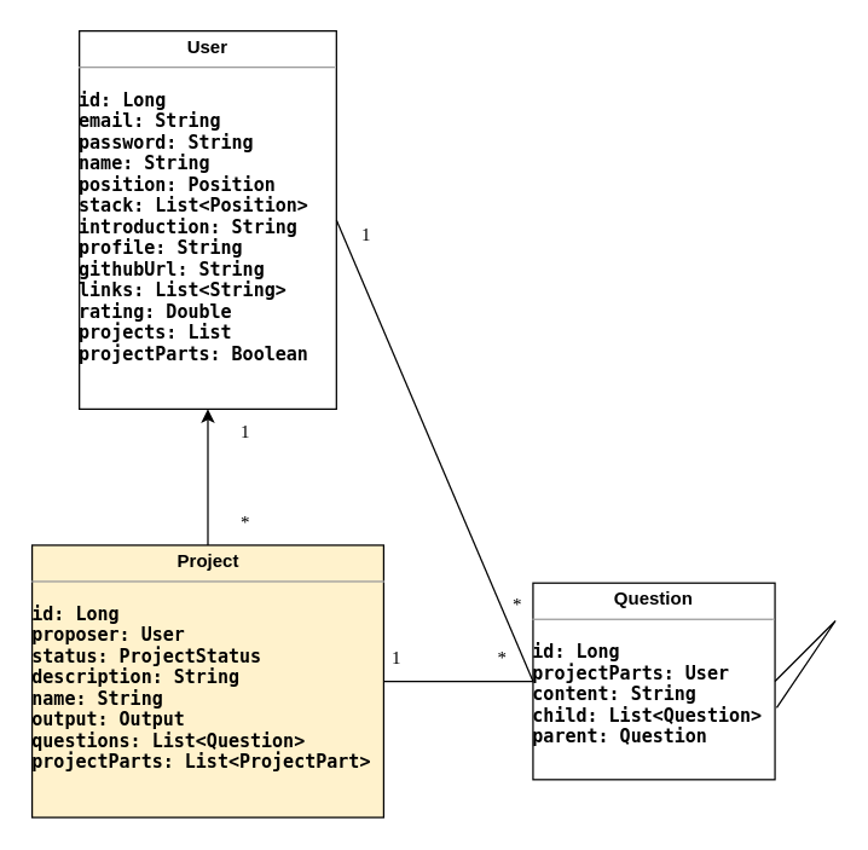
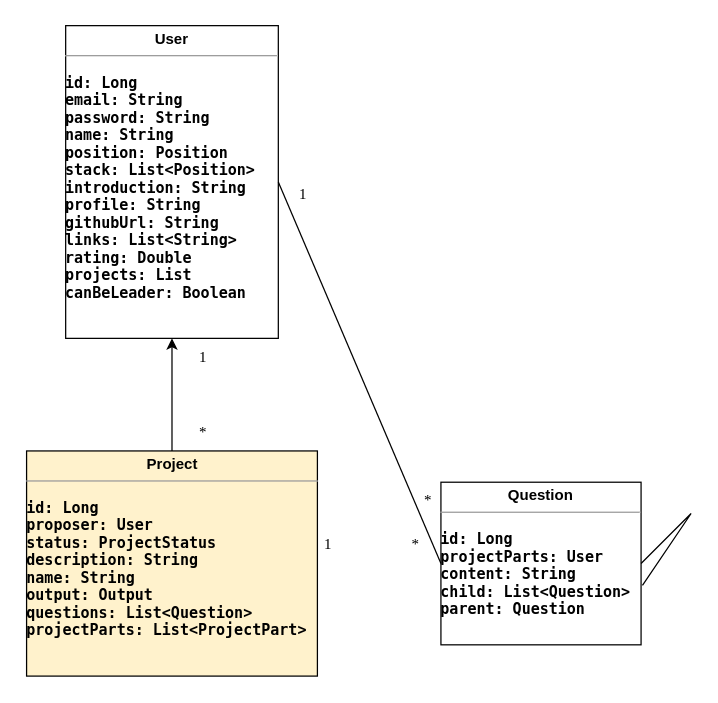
  <mxCell id="0" />
  <mxCell id="1" parent="0" />
- <mxCell id="2" value="&lt;p style=&quot;margin: 0px ; margin-top: 4px ; text-align: center&quot;&gt;&lt;span&gt;User&lt;/span&gt;&lt;/p&gt;&lt;hr size=&quot;1&quot;&gt;&lt;p&gt;&lt;/p&gt;&lt;pre style=&quot;height: 2px ; line-height: 1.5&quot;&gt;&lt;span&gt;id: Long&lt;/span&gt;&lt;/pre&gt;&lt;pre style=&quot;height: 2px ; line-height: 1.5&quot;&gt;&lt;span&gt;email: String&lt;/span&gt;&lt;/pre&gt;&lt;pre style=&quot;height: 2px ; line-height: 1.5&quot;&gt;&lt;span&gt;password: String&lt;/span&gt;&lt;/pre&gt;&lt;pre style=&quot;height: 2px ; line-height: 1.5&quot;&gt;&lt;span&gt;name: String&lt;/span&gt;&lt;/pre&gt;&lt;pre style=&quot;height: 2px ; line-height: 1.5&quot;&gt;&lt;span&gt;position: Position&lt;/span&gt;&lt;/pre&gt;&lt;pre style=&quot;height: 2px ; line-height: 1.5&quot;&gt;&lt;span&gt;stack: List&amp;lt;Position&amp;gt;&lt;/span&gt;&lt;/pre&gt;&lt;pre style=&quot;height: 2px ; line-height: 1.5&quot;&gt;&lt;span&gt;introduction: String&lt;/span&gt;&lt;/pre&gt;&lt;pre style=&quot;height: 2px ; line-height: 1.5&quot;&gt;&lt;span&gt;profile: String&lt;/span&gt;&lt;/pre&gt;&lt;pre style=&quot;height: 2px ; line-height: 1.5&quot;&gt;&lt;span&gt;githubUrl: String&lt;/span&gt;&lt;/pre&gt;&lt;pre style=&quot;height: 2px ; line-height: 1.5&quot;&gt;&lt;span&gt;links: List&amp;lt;String&amp;gt;&lt;/span&gt;&lt;/pre&gt;&lt;pre style=&quot;height: 2px ; line-height: 1.5&quot;&gt;&lt;span&gt;rating: Double&lt;/span&gt;&lt;/pre&gt;&lt;pre style=&quot;height: 2px ; line-height: 1.5&quot;&gt;&lt;span&gt;projects: List&lt;/span&gt;&lt;/pre&gt;&lt;pre style=&quot;height: 2px ; line-height: 1.5&quot;&gt;&lt;span&gt;projectParts: Boolean&lt;/span&gt;&lt;/pre&gt;&lt;pre style=&quot;height: 2px ; line-height: 1.5&quot;&gt;&lt;span&gt;&lt;br&gt;&lt;/span&gt;&lt;/pre&gt;&lt;p&gt;&lt;/p&gt;" style="verticalAlign=top;align=left;overflow=fill;fontSize=12;fontFamily=Helvetica;html=1;horizontal=1;rounded=0;sketch=0;spacingLeft=0;labelBackgroundColor=none;labelBorderColor=none;fontStyle=1;spacingBottom=0;spacingRight=0;spacing=2;" vertex="1" parent="1"><mxGeometry x="52" y="20" width="170" height="250" as="geometry" /></mxCell>
+ <mxCell id="2" value="&lt;p style=&quot;margin: 0px ; margin-top: 4px ; text-align: center&quot;&gt;&lt;span&gt;User&lt;/span&gt;&lt;/p&gt;&lt;hr size=&quot;1&quot;&gt;&lt;p&gt;&lt;/p&gt;&lt;pre style=&quot;height: 2px ; line-height: 1.5&quot;&gt;&lt;span&gt;id: Long&lt;/span&gt;&lt;/pre&gt;&lt;pre style=&quot;height: 2px ; line-height: 1.5&quot;&gt;&lt;span&gt;email: String&lt;/span&gt;&lt;/pre&gt;&lt;pre style=&quot;height: 2px ; line-height: 1.5&quot;&gt;&lt;span&gt;password: String&lt;/span&gt;&lt;/pre&gt;&lt;pre style=&quot;height: 2px ; line-height: 1.5&quot;&gt;&lt;span&gt;name: String&lt;/span&gt;&lt;/pre&gt;&lt;pre style=&quot;height: 2px ; line-height: 1.5&quot;&gt;&lt;span&gt;position: Position&lt;/span&gt;&lt;/pre&gt;&lt;pre style=&quot;height: 2px ; line-height: 1.5&quot;&gt;&lt;span&gt;stack: List&amp;lt;Position&amp;gt;&lt;/span&gt;&lt;/pre&gt;&lt;pre style=&quot;height: 2px ; line-height: 1.5&quot;&gt;&lt;span&gt;introduction: String&lt;/span&gt;&lt;/pre&gt;&lt;pre style=&quot;height: 2px ; line-height: 1.5&quot;&gt;&lt;span&gt;profile: String&lt;/span&gt;&lt;/pre&gt;&lt;pre style=&quot;height: 2px ; line-height: 1.5&quot;&gt;&lt;span&gt;githubUrl: String&lt;/span&gt;&lt;/pre&gt;&lt;pre style=&quot;height: 2px ; line-height: 1.5&quot;&gt;&lt;span&gt;links: List&amp;lt;String&amp;gt;&lt;/span&gt;&lt;/pre&gt;&lt;pre style=&quot;height: 2px ; line-height: 1.5&quot;&gt;&lt;span&gt;rating: Double&lt;/span&gt;&lt;/pre&gt;&lt;pre style=&quot;height: 2px ; line-height: 1.5&quot;&gt;&lt;span&gt;projects: List&lt;/span&gt;&lt;/pre&gt;&lt;pre style=&quot;height: 2px ; line-height: 1.5&quot;&gt;&lt;span&gt;canBeLeader: Boolean&lt;/span&gt;&lt;/pre&gt;&lt;pre style=&quot;height: 2px ; line-height: 1.5&quot;&gt;&lt;span&gt;&lt;br&gt;&lt;/span&gt;&lt;/pre&gt;&lt;p&gt;&lt;/p&gt;" style="verticalAlign=top;align=left;overflow=fill;fontSize=12;fontFamily=Helvetica;html=1;horizontal=1;rounded=0;sketch=0;spacingLeft=0;labelBackgroundColor=none;labelBorderColor=none;fontStyle=1;spacingBottom=0;spacingRight=0;spacing=2;" vertex="1" parent="1"><mxGeometry x="52" y="20" width="170" height="250" as="geometry" /></mxCell>
  <mxCell id="3" value="&lt;p style=&quot;margin: 0px ; margin-top: 4px ; text-align: center&quot;&gt;&lt;b&gt;Project&lt;/b&gt;&lt;/p&gt;&lt;hr size=&quot;1&quot;&gt;&lt;p&gt;&lt;/p&gt;&lt;pre style=&quot;height: 2px ; line-height: 1.5&quot;&gt;&lt;b&gt;id: Long&lt;/b&gt;&lt;/pre&gt;&lt;pre style=&quot;height: 2px ; line-height: 1.5&quot;&gt;&lt;b&gt;proposer: User&lt;/b&gt;&lt;/pre&gt;&lt;pre style=&quot;height: 2px ; line-height: 1.5&quot;&gt;&lt;b&gt;status: ProjectStatus&lt;/b&gt;&lt;/pre&gt;&lt;pre style=&quot;height: 2px ; line-height: 1.5&quot;&gt;&lt;b&gt;description: String&lt;/b&gt;&lt;/pre&gt;&lt;pre style=&quot;height: 2px ; line-height: 1.5&quot;&gt;&lt;b&gt;name: String&lt;/b&gt;&lt;/pre&gt;&lt;pre style=&quot;height: 2px ; line-height: 1.5&quot;&gt;&lt;b&gt;output: Output&lt;/b&gt;&lt;/pre&gt;&lt;pre style=&quot;height: 2px ; line-height: 1.5&quot;&gt;&lt;b&gt;questions: List&amp;lt;Question&amp;gt;&lt;/b&gt;&lt;/pre&gt;&lt;pre style=&quot;height: 2px ; line-height: 1.5&quot;&gt;&lt;b&gt;projectParts: List&amp;lt;ProjectPart&amp;gt;&lt;/b&gt;&lt;/pre&gt;&lt;p&gt;&lt;/p&gt;" style="verticalAlign=top;align=left;overflow=fill;fontSize=12;fontFamily=Helvetica;html=1;fillColor=#fff2cc;" vertex="1" parent="1"><mxGeometry x="20.75" y="360" width="232.5" height="180" as="geometry" /></mxCell>
  <mxCell id="4" value="" style="endArrow=classic;html=1;rounded=0;fontFamily=Verdana;fontSize=12;entryX=0.5;entryY=1;entryDx=0;entryDy=0;exitX=0.5;exitY=0;exitDx=0;exitDy=0;" edge="1" parent="1" source="3" target="2"><mxGeometry width="50" height="50" relative="1" as="geometry"><mxPoint x="152" y="350" as="sourcePoint" /><mxPoint x="202" y="300" as="targetPoint" /></mxGeometry></mxCell>
  <mxCell id="5" value="1" style="text;html=1;strokeColor=none;fillColor=none;align=center;verticalAlign=middle;whiteSpace=wrap;rounded=0;labelBackgroundColor=none;labelBorderColor=none;sketch=0;fontFamily=Verdana;fontSize=12;" vertex="1" parent="1"><mxGeometry x="132" y="270" width="60" height="30" as="geometry" /></mxCell>
  <mxCell id="6" value="*" style="text;html=1;strokeColor=none;fillColor=none;align=center;verticalAlign=middle;whiteSpace=wrap;rounded=0;labelBackgroundColor=none;labelBorderColor=none;sketch=0;fontFamily=Verdana;fontSize=12;" vertex="1" parent="1"><mxGeometry x="132" y="330" width="60" height="30" as="geometry" /></mxCell>
  <mxCell id="7" value="&lt;p style=&quot;margin: 0px ; margin-top: 4px ; text-align: center&quot;&gt;&lt;b&gt;Question&lt;/b&gt;&lt;/p&gt;&lt;hr size=&quot;1&quot;&gt;&lt;p&gt;&lt;/p&gt;&lt;pre style=&quot;height: 2px ; line-height: 1.5&quot;&gt;&lt;b&gt;id: Long&lt;/b&gt;&lt;/pre&gt;&lt;pre style=&quot;height: 2px ; line-height: 1.5&quot;&gt;&lt;b&gt;projectParts: User&lt;/b&gt;&lt;/pre&gt;&lt;pre style=&quot;height: 2px ; line-height: 1.5&quot;&gt;&lt;b&gt;content: String&lt;/b&gt;&lt;/pre&gt;&lt;pre style=&quot;height: 2px ; line-height: 1.5&quot;&gt;&lt;b&gt;child: List&amp;lt;Question&amp;gt;&lt;/b&gt;&lt;/pre&gt;&lt;pre style=&quot;height: 2px ; line-height: 1.5&quot;&gt;&lt;b&gt;parent: Question&lt;/b&gt;&lt;/pre&gt;&lt;p&gt;&lt;/p&gt;" style="verticalAlign=top;align=left;overflow=fill;fontSize=12;fontFamily=Helvetica;html=1;" vertex="1" parent="1"><mxGeometry x="352" y="385" width="160" height="130" as="geometry" /></mxCell>
- <mxCell id="8" value="" style="endArrow=none;html=1;rounded=0;fontFamily=Verdana;fontSize=12;exitX=1;exitY=0.5;exitDx=0;exitDy=0;entryX=0;entryY=0.5;entryDx=0;entryDy=0;" edge="1" parent="1" source="3" target="7"><mxGeometry width="50" height="50" relative="1" as="geometry"><mxPoint x="312" y="450" as="sourcePoint" /><mxPoint x="362" y="400" as="targetPoint" /></mxGeometry></mxCell>
  <mxCell id="9" value="" style="endArrow=none;html=1;rounded=0;fontFamily=Verdana;fontSize=12;entryX=1;entryY=0.5;entryDx=0;entryDy=0;" edge="1" parent="1" target="2"><mxGeometry width="50" height="50" relative="1" as="geometry"><mxPoint x="352" y="450" as="sourcePoint" /><mxPoint x="422" y="190" as="targetPoint" /></mxGeometry></mxCell>
  <mxCell id="10" value="1" style="text;html=1;strokeColor=none;fillColor=none;align=center;verticalAlign=middle;whiteSpace=wrap;rounded=0;labelBackgroundColor=none;labelBorderColor=none;sketch=0;fontFamily=Verdana;fontSize=12;" vertex="1" parent="1"><mxGeometry x="212" y="140" width="60" height="30" as="geometry" /></mxCell>
  <mxCell id="11" value="*" style="text;html=1;strokeColor=none;fillColor=none;align=center;verticalAlign=middle;whiteSpace=wrap;rounded=0;labelBackgroundColor=none;labelBorderColor=none;sketch=0;fontFamily=Verdana;fontSize=12;" vertex="1" parent="1"><mxGeometry x="312" y="385" width="60" height="30" as="geometry" /></mxCell>
  <mxCell id="12" value="*" style="text;html=1;strokeColor=none;fillColor=none;align=center;verticalAlign=middle;whiteSpace=wrap;rounded=0;labelBackgroundColor=none;labelBorderColor=none;sketch=0;fontFamily=Verdana;fontSize=12;" vertex="1" parent="1"><mxGeometry x="302" y="420" width="60" height="30" as="geometry" /></mxCell>
  <mxCell id="13" value="1" style="text;html=1;strokeColor=none;fillColor=none;align=center;verticalAlign=middle;whiteSpace=wrap;rounded=0;labelBackgroundColor=none;labelBorderColor=none;sketch=0;fontFamily=Verdana;fontSize=12;" vertex="1" parent="1"><mxGeometry x="232" y="420" width="60" height="30" as="geometry" /></mxCell>
  <mxCell id="14" value="" style="endArrow=none;html=1;rounded=0;fontFamily=Verdana;fontSize=12;entryX=1.007;entryY=0.634;entryDx=0;entryDy=0;entryPerimeter=0;" edge="1" parent="1" target="7"><mxGeometry width="50" height="50" relative="1" as="geometry"><mxPoint x="512" y="450" as="sourcePoint" /><mxPoint x="582" y="480" as="targetPoint" /><Array as="points"><mxPoint x="552" y="410" /></Array></mxGeometry></mxCell>
